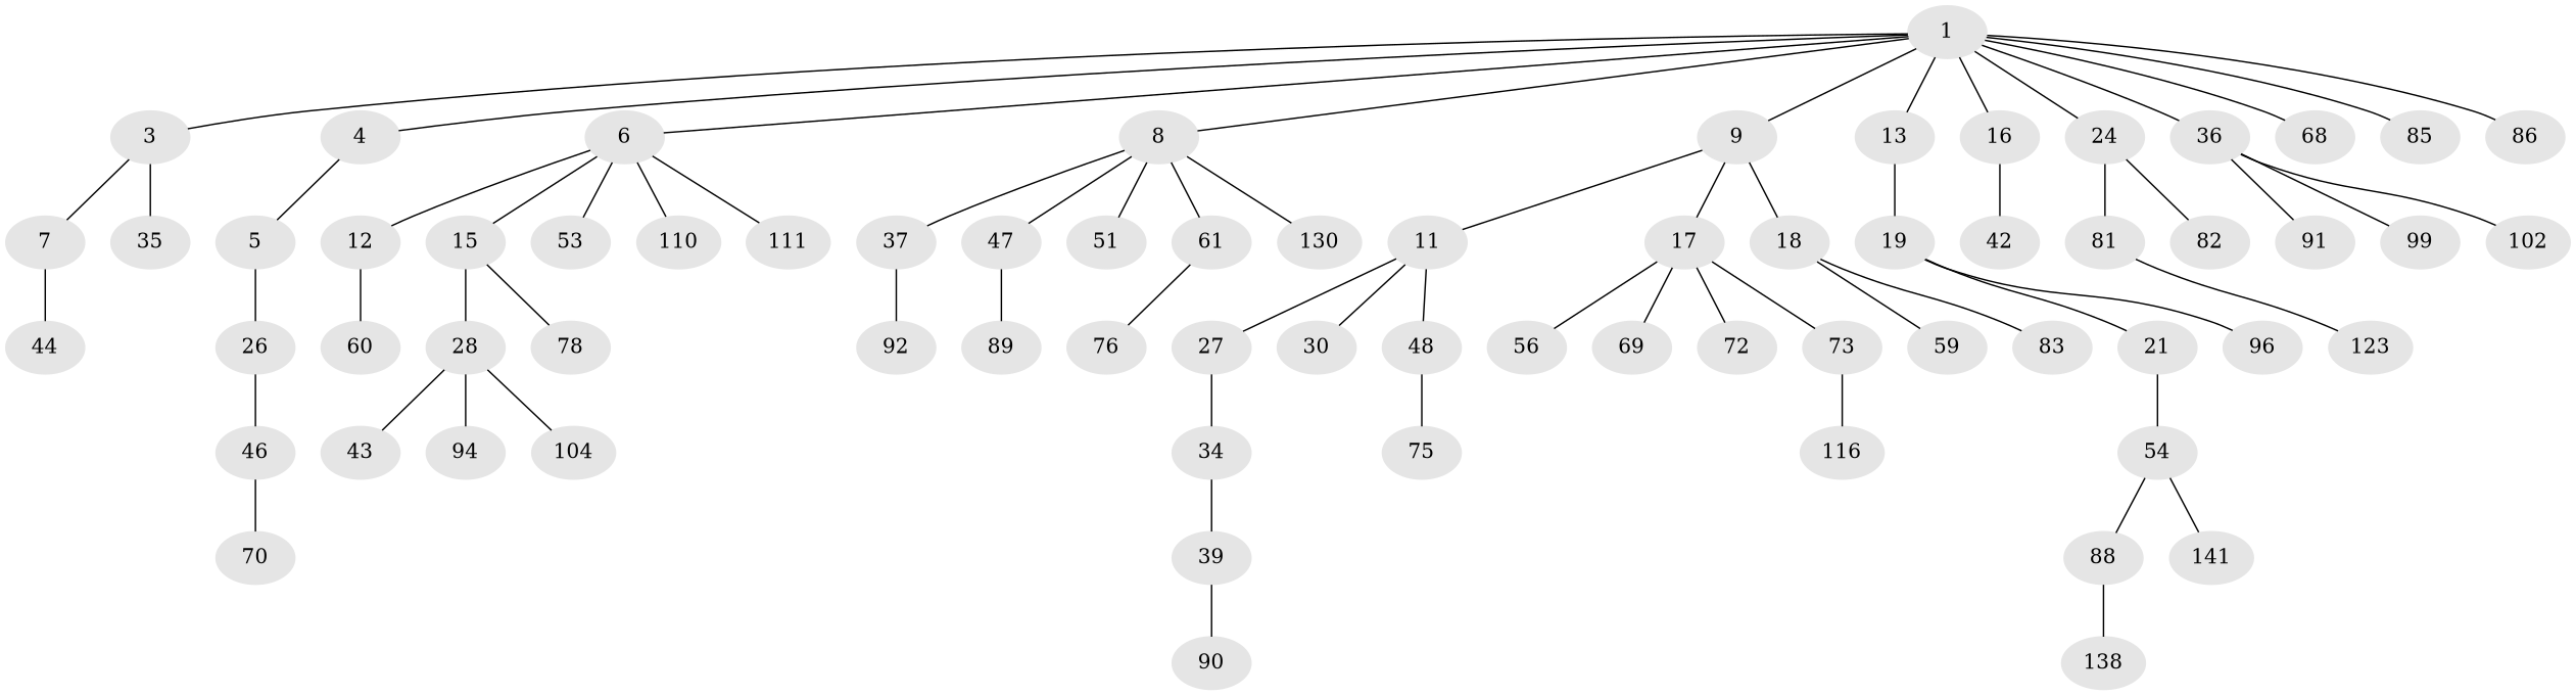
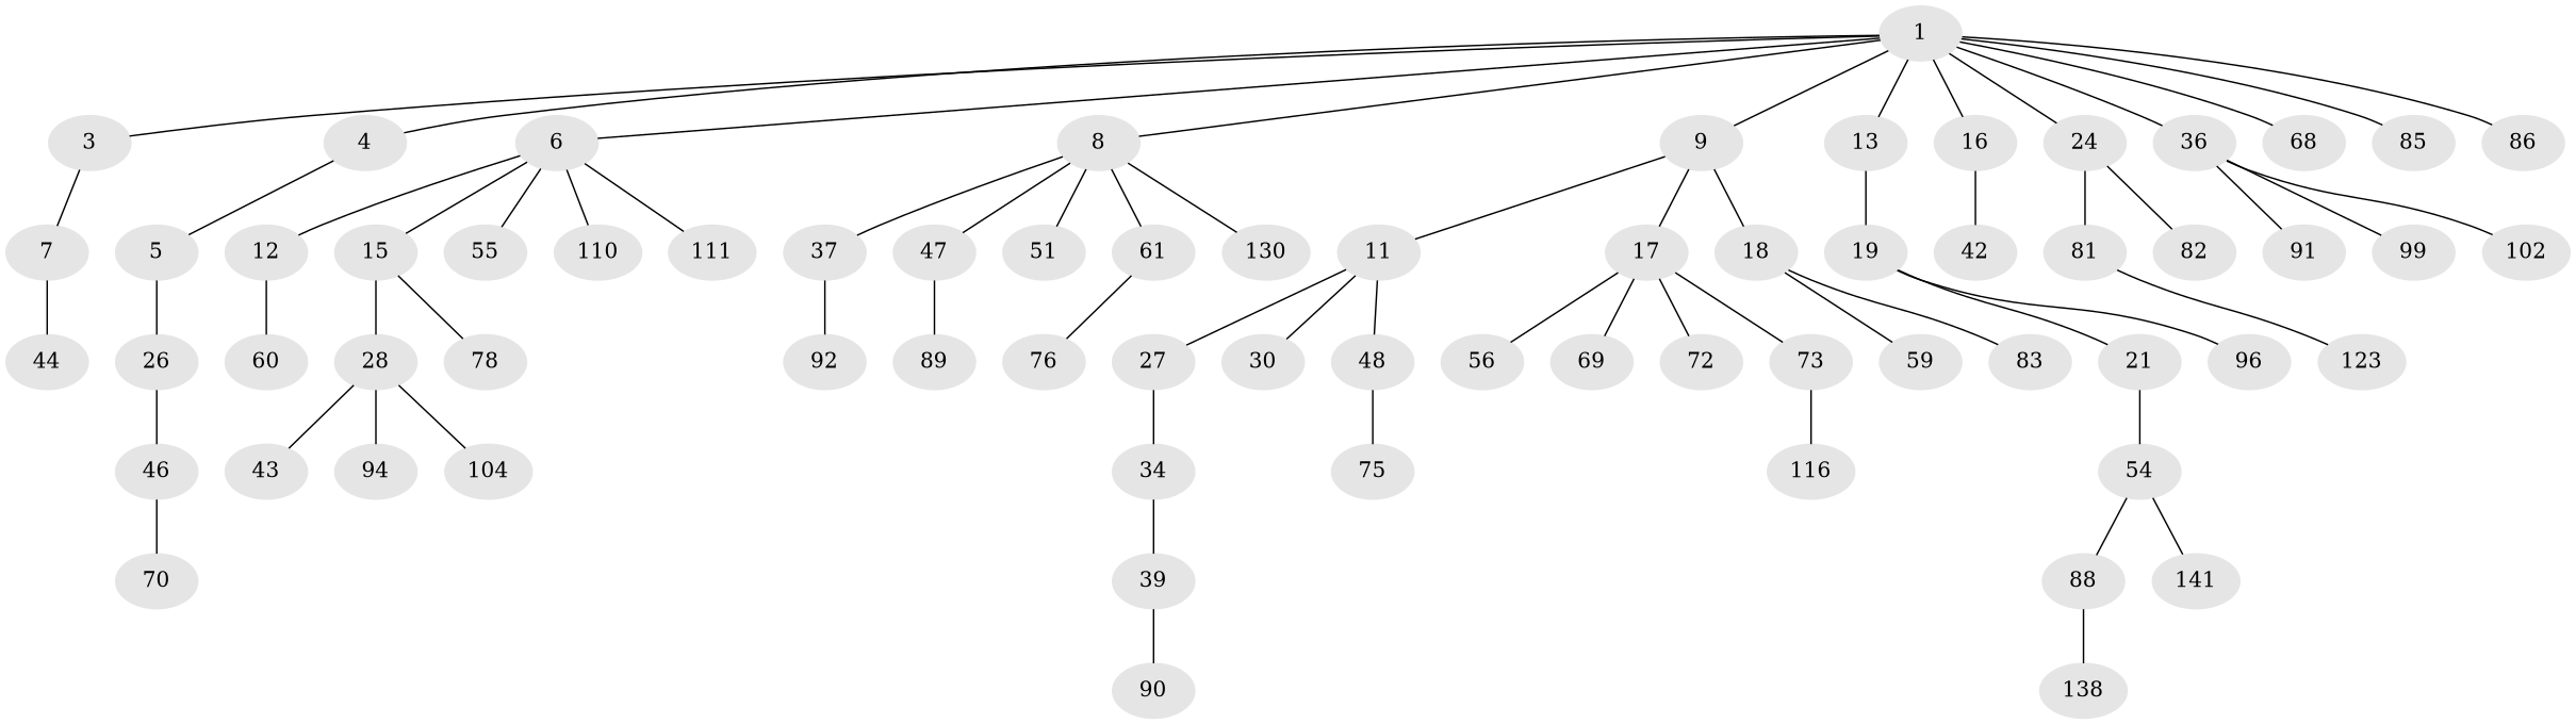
  graph {
    node [color=gray90 style=filled]
    1 [super="+2"]
    3
    4
    6 [super="+45+33"]
    8 [super="+28+50+10"]
    9 [super="+31+140+102"]
    13 [super="+108+119+62+93"]
    16 [super="+25"]
    24 [super="+38+40"]
    36
    n11 [label=68 super="+68+121+87"]
    85 [super="+98"]
    86 [super="+97"]
    7 [super="+113"]
-   35
    5
    12 [super="+125+29"]
    15 [super="+66"]
-   53 [super="+106"]
+   53 [super="+106" label=55]
    110
    111
    37
    47 [super="+67"]
    51
    61
    130
    11 [super="+14"]
    17 [super="+22+49"]
    18 [super="+55+57+100"]
    19
    42
    81
    82
    n34 [label=91 super="+58"]
    99
    n36 [label=102]
    44
    26
    46 [super="+64+134"]
    60
    n41 [label=28 super="+74"]
    78 [super="+136"]
    92
    89
    76
    27
    30 [super="+133"]
    48 [super="+80"]
    56 [super="+117"]
    69
    72
    73
    59
    83
    34 [super="+71"]
    75
    21 [super="+23"]
    96 [super="+124"]
    43
    94 [super="+101+115"]
    104 [super="+118"]
    116 [super="+137"]
    54 [super="+77"]
    88
    141
    123
    70 [super="+91"]
    39 [super="+65"]
    90
    138
    1 -- 3
    1 -- 4
    1 -- 6
    1 -- 8
    1 -- 9
    1 -- 13
    1 -- 16
    1 -- 24
    1 -- 36
    1 -- n11
    1 -- 85
    1 -- 86
    3 -- 7
-   3 -- 35
    4 -- 5
    6 -- 12
    6 -- 15
    6 -- 53
    6 -- 110
    6 -- 111
    8 -- 37
    8 -- 47
    8 -- 51
    8 -- 61
    8 -- 130
    9 -- 11
    9 -- 17
    9 -- 18
    13 -- 19
    16 -- 42
    24 -- 81
    24 -- 82
    36 -- n34
    36 -- 99
    36 -- n36
    7 -- 44
    5 -- 26
    12 -- 60
    15 -- n41
    15 -- 78
    37 -- 92
    47 -- 89
    61 -- 76
    11 -- 27
    11 -- 30
    11 -- 48
    17 -- 56
    17 -- 69
    17 -- 72
    17 -- 73
    18 -- 59
    18 -- 83
    19 -- 21
    19 -- 96
    81 -- 123
    26 -- 46
    46 -- 70
    n41 -- 43
    n41 -- 94
    n41 -- 104
    27 -- 34
    48 -- 75
    73 -- 116
    34 -- 39
    21 -- 54
    54 -- 88
    54 -- 141
    88 -- 138
    39 -- 90
  }
